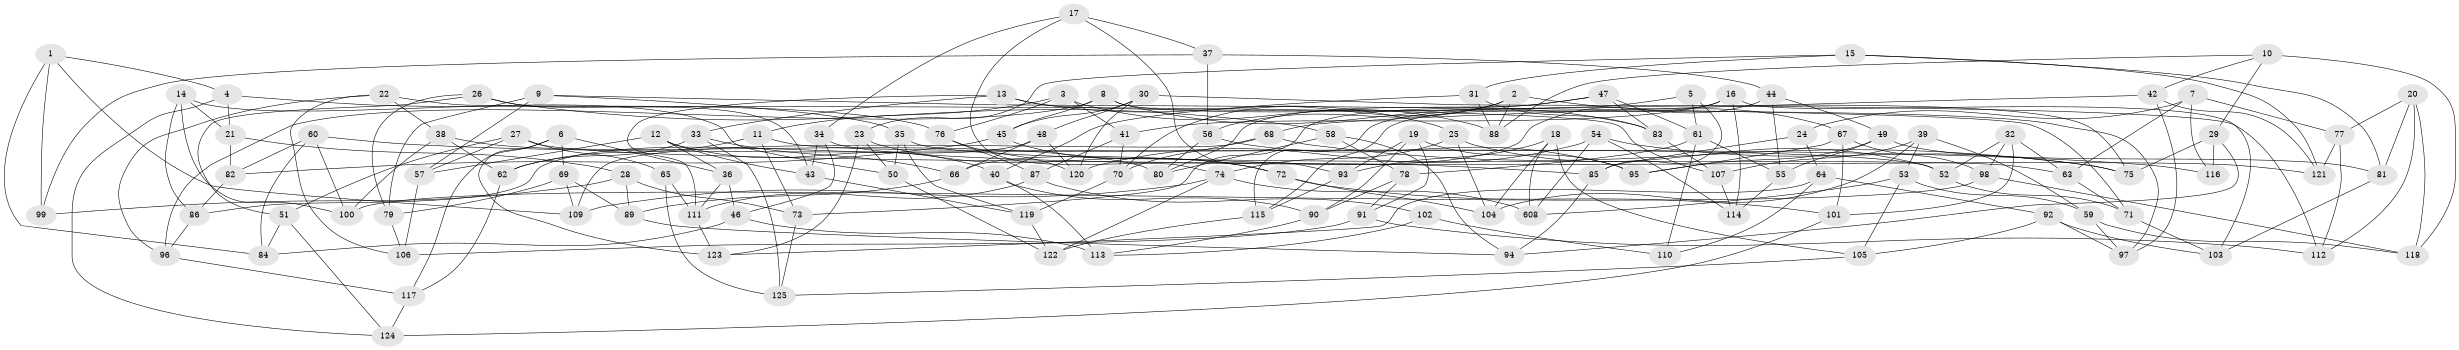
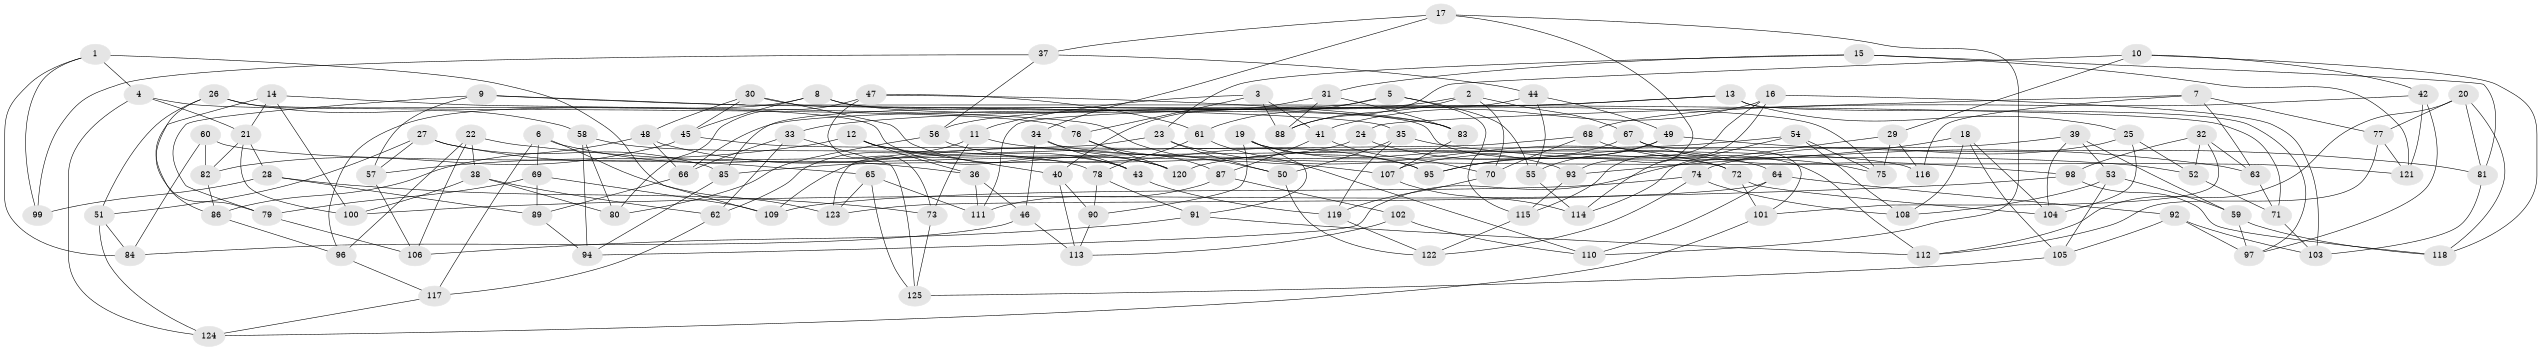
  graph {
    node [color=gray90 style=filled]
    1
    4
    84
    99
    109
    76
    21
    124
    2
    56
    67
    70
    88
    95
    80
    98
    101
    119
    3
    11
    41
    52
    62
    73
    87
    120
    28
    82
    5
    55
    61
    85
    115
    114
    110
    78
    94
    122
    6
    36
    69
    117
    123
    111
    46
    79
    89
    7
    24
    63
    77
    116
    64
    71
    121
    112
    8
    45
    75
    83
    96
    72
    107
    9
    35
    57
    50
    106
    103
    10
    29
    42
    118
    97
    68
    125
    12
    40
    43
    90
    113
    13
    25
    33
    104
    74
    66
    14
    86
    100
    15
    23
    31
    81
    16
    17
    34
    37
    93
    44
    18
    105
-   108 [label=608]
+   108
    19
    91
    20
    22
    38
    92
    102
    26
    51
    58
    27
    65
    30
    48
    32
    49
    39
    53
    59
    47
    54
    60
    1 -- 4
    1 -- 84
    1 -- 99
    1 -- 109
    4 -- 76
    4 -- 21
    4 -- 124
    76 -- 87
    76 -- 120
    21 -- 28
    21 -- 82
    2 -- 56
    2 -- 67
    2 -- 70
    2 -- 88
    56 -- 95
    56 -- 80
    67 -- 95
    67 -- 98
    67 -- 101
    70 -- 119
    98 -- 118
    98 -- 100
    101 -- 124
    119 -- 122
    3 -- 76
    3 -- 88
    3 -- 11
    3 -- 41
    11 -- 52
    11 -- 62
    11 -- 73
    41 -- 70
    41 -- 87
    52 -- 71
    62 -- 117
    73 -- 125
    87 -- 111
    87 -- 102
    28 -- 99
    28 -- 73
    28 -- 89
    82 -- 86
-   61 -- 55
+   5 -- 55
    5 -- 61
    5 -- 85
    5 -- 115
    55 -- 114
    61 -- 110
    61 -- 78
    85 -- 94
    115 -- 122
    78 -- 90
    78 -- 91
    6 -- 36
    6 -- 69
    6 -- 117
    6 -- 123
    36 -- 111
    36 -- 46
    69 -- 109
    69 -- 79
    69 -- 89
    117 -- 124
    46 -- 84
    46 -- 113
    79 -- 106
    89 -- 94
    7 -- 24
    7 -- 63
    7 -- 77
    7 -- 116
    24 -- 85
    24 -- 64
    63 -- 71
    77 -- 121
    77 -- 112
    64 -- 110
    64 -- 123
    64 -- 92
    71 -- 103
    8 -- 45
    8 -- 75
    8 -- 83
    8 -- 96
    45 -- 82
    45 -- 72
    83 -- 107
    96 -- 117
    72 -- 101
    72 -- 104
    107 -- 114
    9 -- 79
    9 -- 71
    9 -- 35
    9 -- 57
    35 -- 119
    35 -- 63
    35 -- 50
    57 -- 106
    50 -- 122
    10 -- 88
    10 -- 29
    10 -- 42
    10 -- 118
    29 -- 94
    29 -- 116
    29 -- 75
    42 -- 121
    42 -- 97
    42 -- 68
    68 -- 109
    68 -- 70
    68 -- 75
    12 -- 36
    12 -- 57
    12 -- 40
    12 -- 43
    40 -- 90
    40 -- 113
    43 -- 119
    90 -- 113
    13 -- 111
    13 -- 97
    13 -- 25
    13 -- 33
    25 -- 52
    25 -- 104
    25 -- 74
    33 -- 62
    33 -- 125
    33 -- 66
    74 -- 109
    74 -- 122
    74 -- 108
    66 -- 89
    14 -- 21
    14 -- 50
    14 -- 86
    14 -- 100
    86 -- 96
    15 -- 121
    15 -- 23
    15 -- 31
    15 -- 81
    23 -- 123
    23 -- 72
    23 -- 50
    31 -- 88
    31 -- 83
    31 -- 40
    81 -- 103
    16 -- 41
    16 -- 115
    16 -- 114
    16 -- 103
-   17 -- 74
+   17 -- 110
    17 -- 34
    17 -- 37
    17 -- 93
    34 -- 46
    34 -- 121
    34 -- 43
    37 -- 99
    37 -- 56
    37 -- 44
    93 -- 115
    44 -- 55
    44 -- 66
    44 -- 49
    18 -- 104
    18 -- 93
    18 -- 105
    18 -- 108
    105 -- 125
    19 -- 95
    19 -- 90
    19 -- 93
    19 -- 91
    91 -- 112
    91 -- 106
    20 -- 77
    20 -- 112
    20 -- 118
    20 -- 81
    22 -- 96
    22 -- 107
    22 -- 106
    22 -- 38
    38 -- 80
    38 -- 62
    38 -- 100
    92 -- 103
    92 -- 97
    92 -- 105
    102 -- 110
    102 -- 113
    26 -- 79
    26 -- 43
    26 -- 51
    26 -- 58
    51 -- 84
    51 -- 124
    58 -- 80
    58 -- 78
    58 -- 94
    27 -- 85
    27 -- 57
    27 -- 51
    27 -- 65
-   111 -- 123
+   65 -- 123
    65 -- 111
    65 -- 125
    30 -- 120
    30 -- 112
    30 -- 45
    30 -- 48
    48 -- 120
    48 -- 66
    48 -- 86
    32 -- 98
    32 -- 101
    32 -- 52
    32 -- 63
    49 -- 95
    49 -- 55
    49 -- 81
    39 -- 107
    39 -- 104
    39 -- 53
    39 -- 59
    53 -- 105
    53 -- 108
    53 -- 59
    59 -- 118
    59 -- 97
    47 -- 80
    47 -- 73
    47 -- 61
    47 -- 83
    54 -- 120
    54 -- 114
    54 -- 75
    54 -- 108
    60 -- 84
    60 -- 82
    60 -- 116
-   60 -- 100
+   21 -- 100
  }
